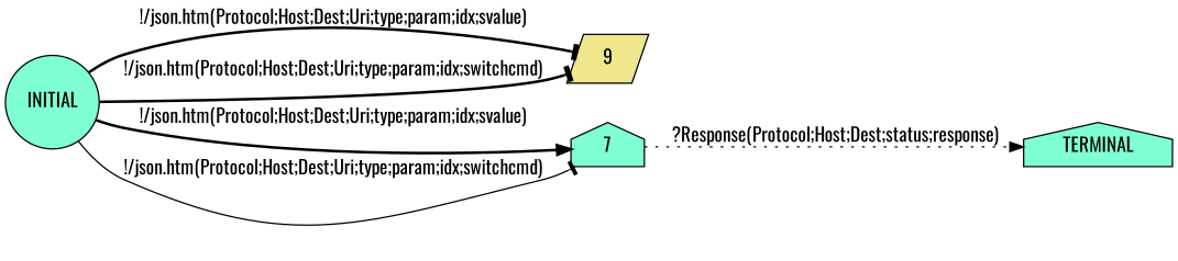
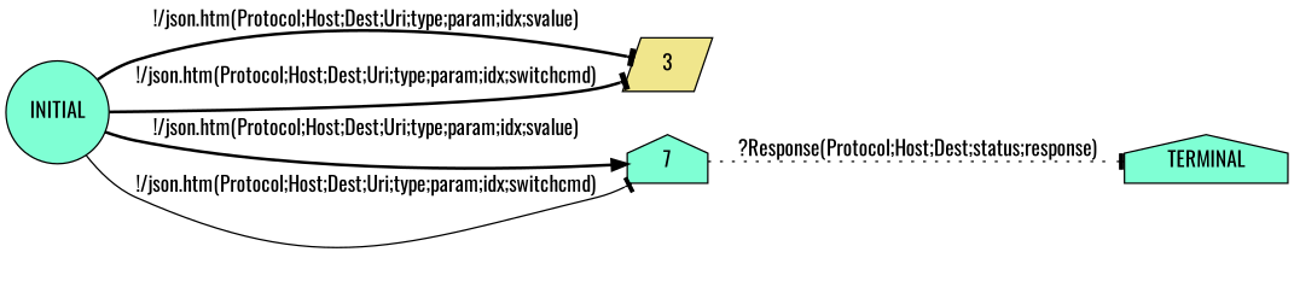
  digraph {
    fontname=Oswald
    rankdir=LR
    node [fillcolor=aquamarine fontname=Oswald shape=house style=filled]
    edge [arrowhead=tee fontname=Oswald style=bold]
    n1 [label=INITIAL shape=circle]
-   n2 [fillcolor=khaki label=9 shape=parallelogram]
+   n2 [fillcolor=khaki label=3 shape=parallelogram]
    n3 [label=7]
    n4 [label=TERMINAL]
    n1 -> n2 [label="!/json.htm(Protocol;Host;Dest;Uri;type;param;idx;svalue)"]
    n1 -> n2 [label="!/json.htm(Protocol;Host;Dest;Uri;type;param;idx;switchcmd)"]
    n1 -> n3 [arrowhead=normal label="!/json.htm(Protocol;Host;Dest;Uri;type;param;idx;svalue)"]
    n1 -> n3 [label="!/json.htm(Protocol;Host;Dest;Uri;type;param;idx;switchcmd)" style=solid]
-   n3 -> n4 [arrowhead=normal label="?Response(Protocol;Host;Dest;status;response)" style=dotted]
+   n3 -> n4 [label="?Response(Protocol;Host;Dest;status;response)" style=dotted]
  }
